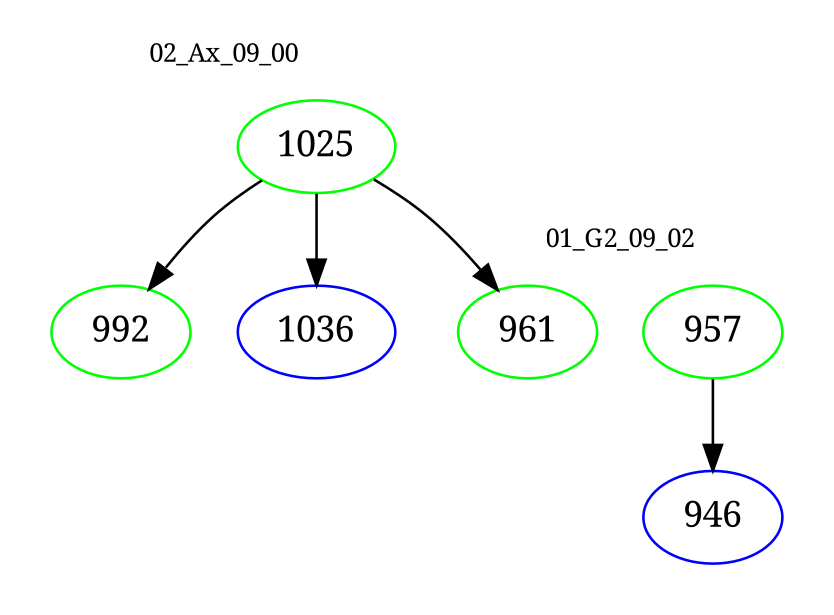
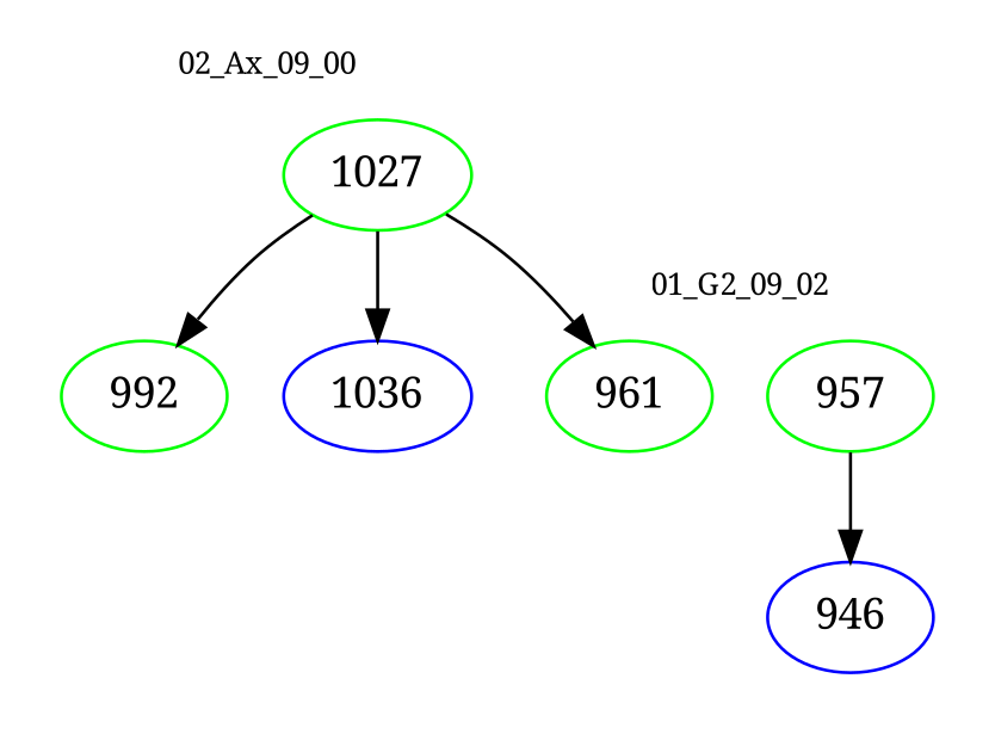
  digraph {
    fontname="Noto Serif"
    node [color=green fontname="Noto Serif"]
    edge [color=black fontname="Noto Serif"]
-   n1 [label=1025]
+   n1 [label=1027]
    n2 [label=992]
    n3 [color=blue label=1036]
    n4 [label=957]
    n5 [color=blue label=946]
    n6 [label=961]
    subgraph cluster_1 {
      color=white
      fontsize=10
      label="02_Ax_09_00"
      n1
      n2
      n3
    }
    subgraph cluster_2 {
      color=white
      fontsize=10
      label="01_G2_09_02"
      n4
      n5
      n6
    }
    n1 -> n2
    n1 -> n3
    n1 -> n6
    n4 -> n5
  }
